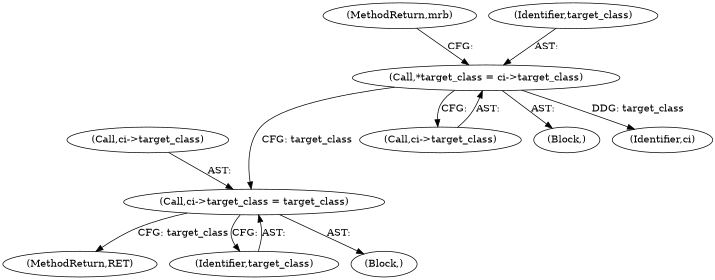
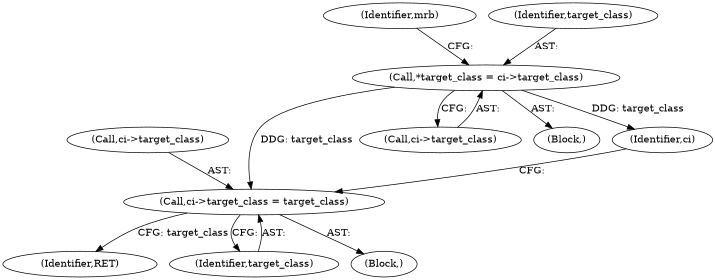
  digraph {
    n1 [label="(Call,*target_class = ci->target_class)"]
    n2 [label="(Call,ci->target_class = target_class)"]
    n3 [label="(Call,ci->target_class)"]
    n4 [label="(Block,)"]
    n5 [label="(Identifier,ci)"]
-   n6 [label="(MethodReturn,RET)"]
+   n6 [label="(Identifier,RET)"]
    n7 [label="(Identifier,target_class)"]
    n8 [label="(Block,)"]
    n9 [label="(Call,ci->target_class)"]
-   n10 [label="(MethodReturn,mrb)"]
+   n10 [label="(Identifier,mrb)"]
    n11 [label="(Identifier,target_class)"]
-   n1 -> n2 [label="CFG: target_class"]
+   n1 -> n2 [label="DDG: target_class"]
    n1 -> n3 [label="CFG: "]
    n1 -> n4 [label="AST: "]
    n1 -> n5 [label="DDG: target_class"]
    n2 -> n6 [label="CFG: target_class"]
    n2 -> n7 [label="CFG: "]
    n2 -> n8 [label="AST: "]
    n3 -> n1 [label="AST: "]
+   n5 -> n2 [label="CFG: "]
    n7 -> n2 [label="AST: "]
    n9 -> n2 [label="AST: "]
    n10 -> n1 [label="CFG: "]
    n11 -> n1 [label="AST: "]
  }
